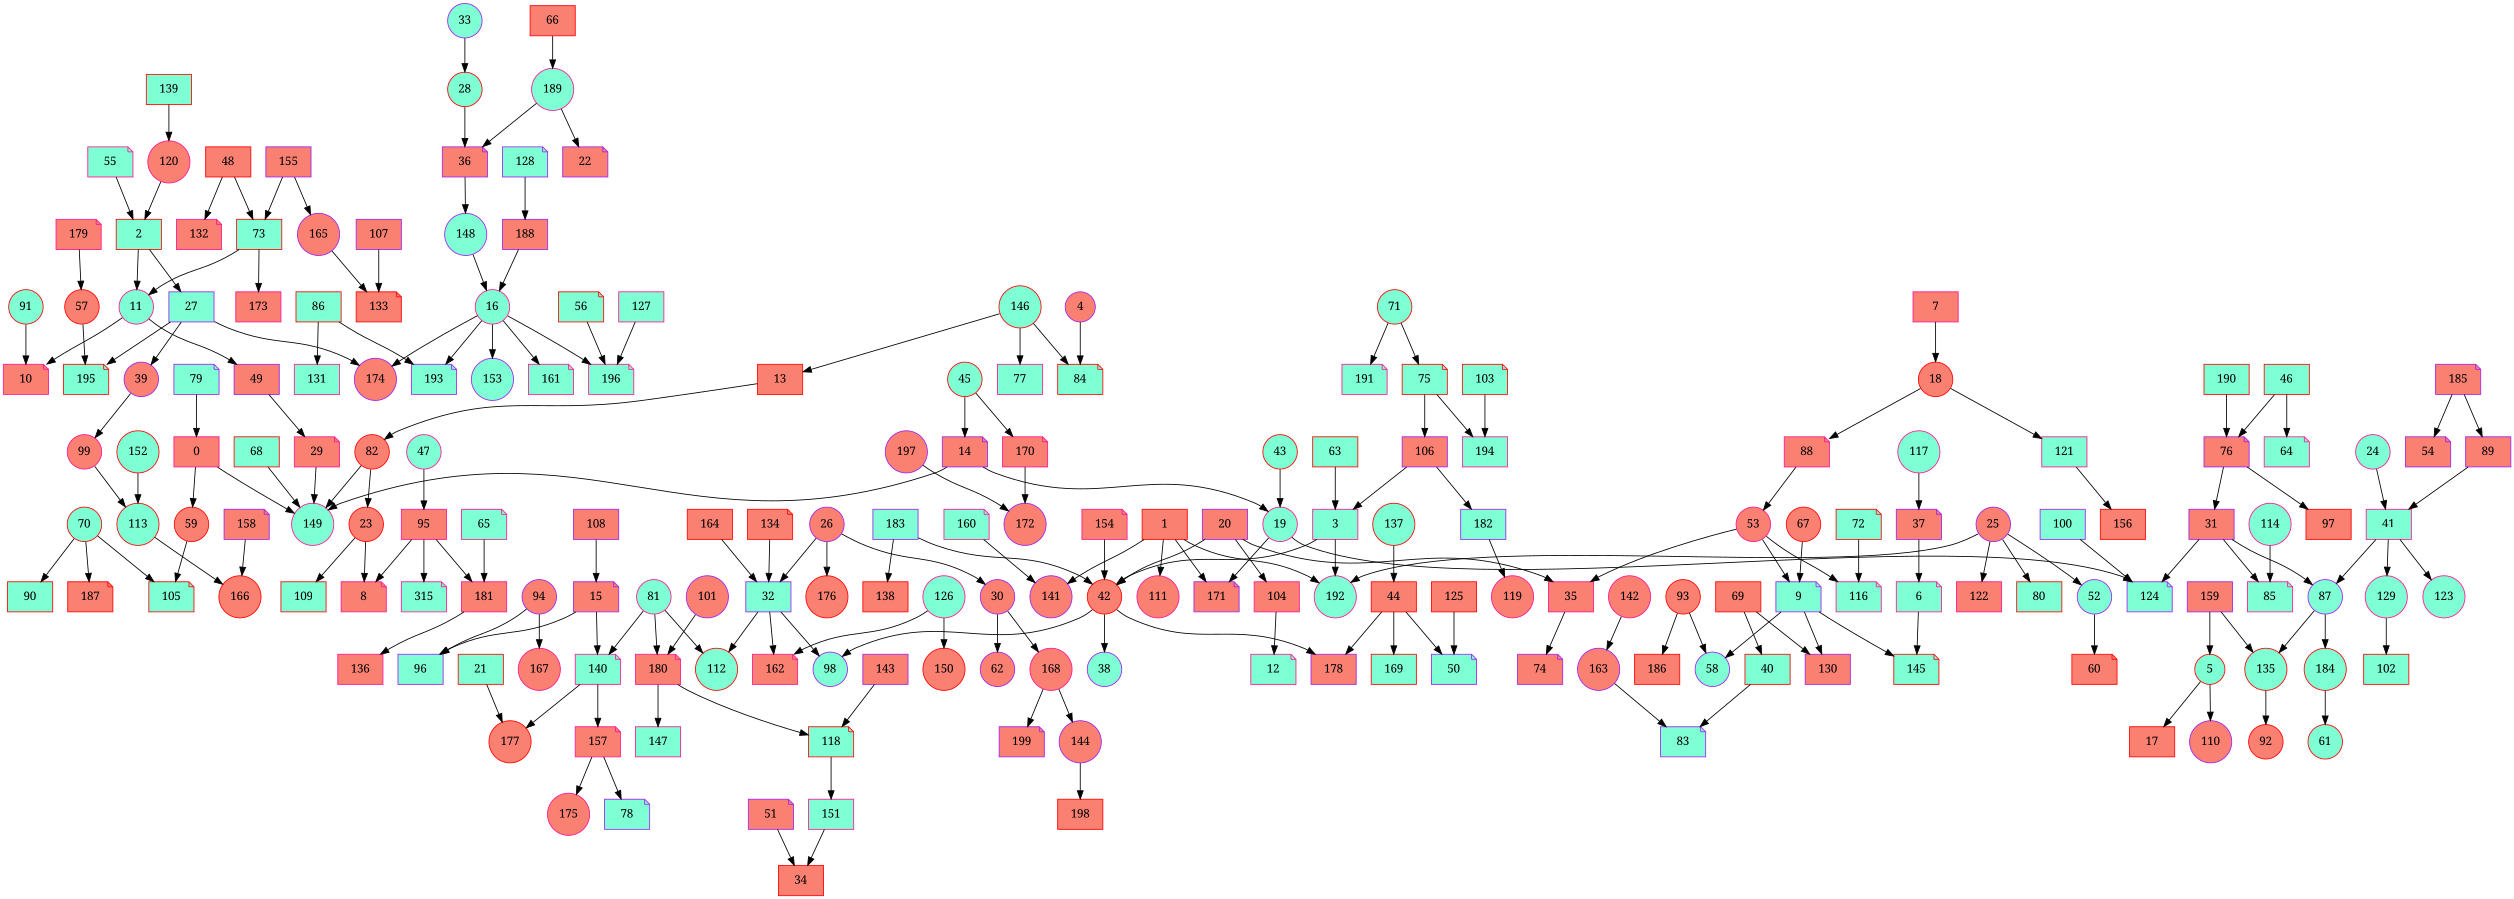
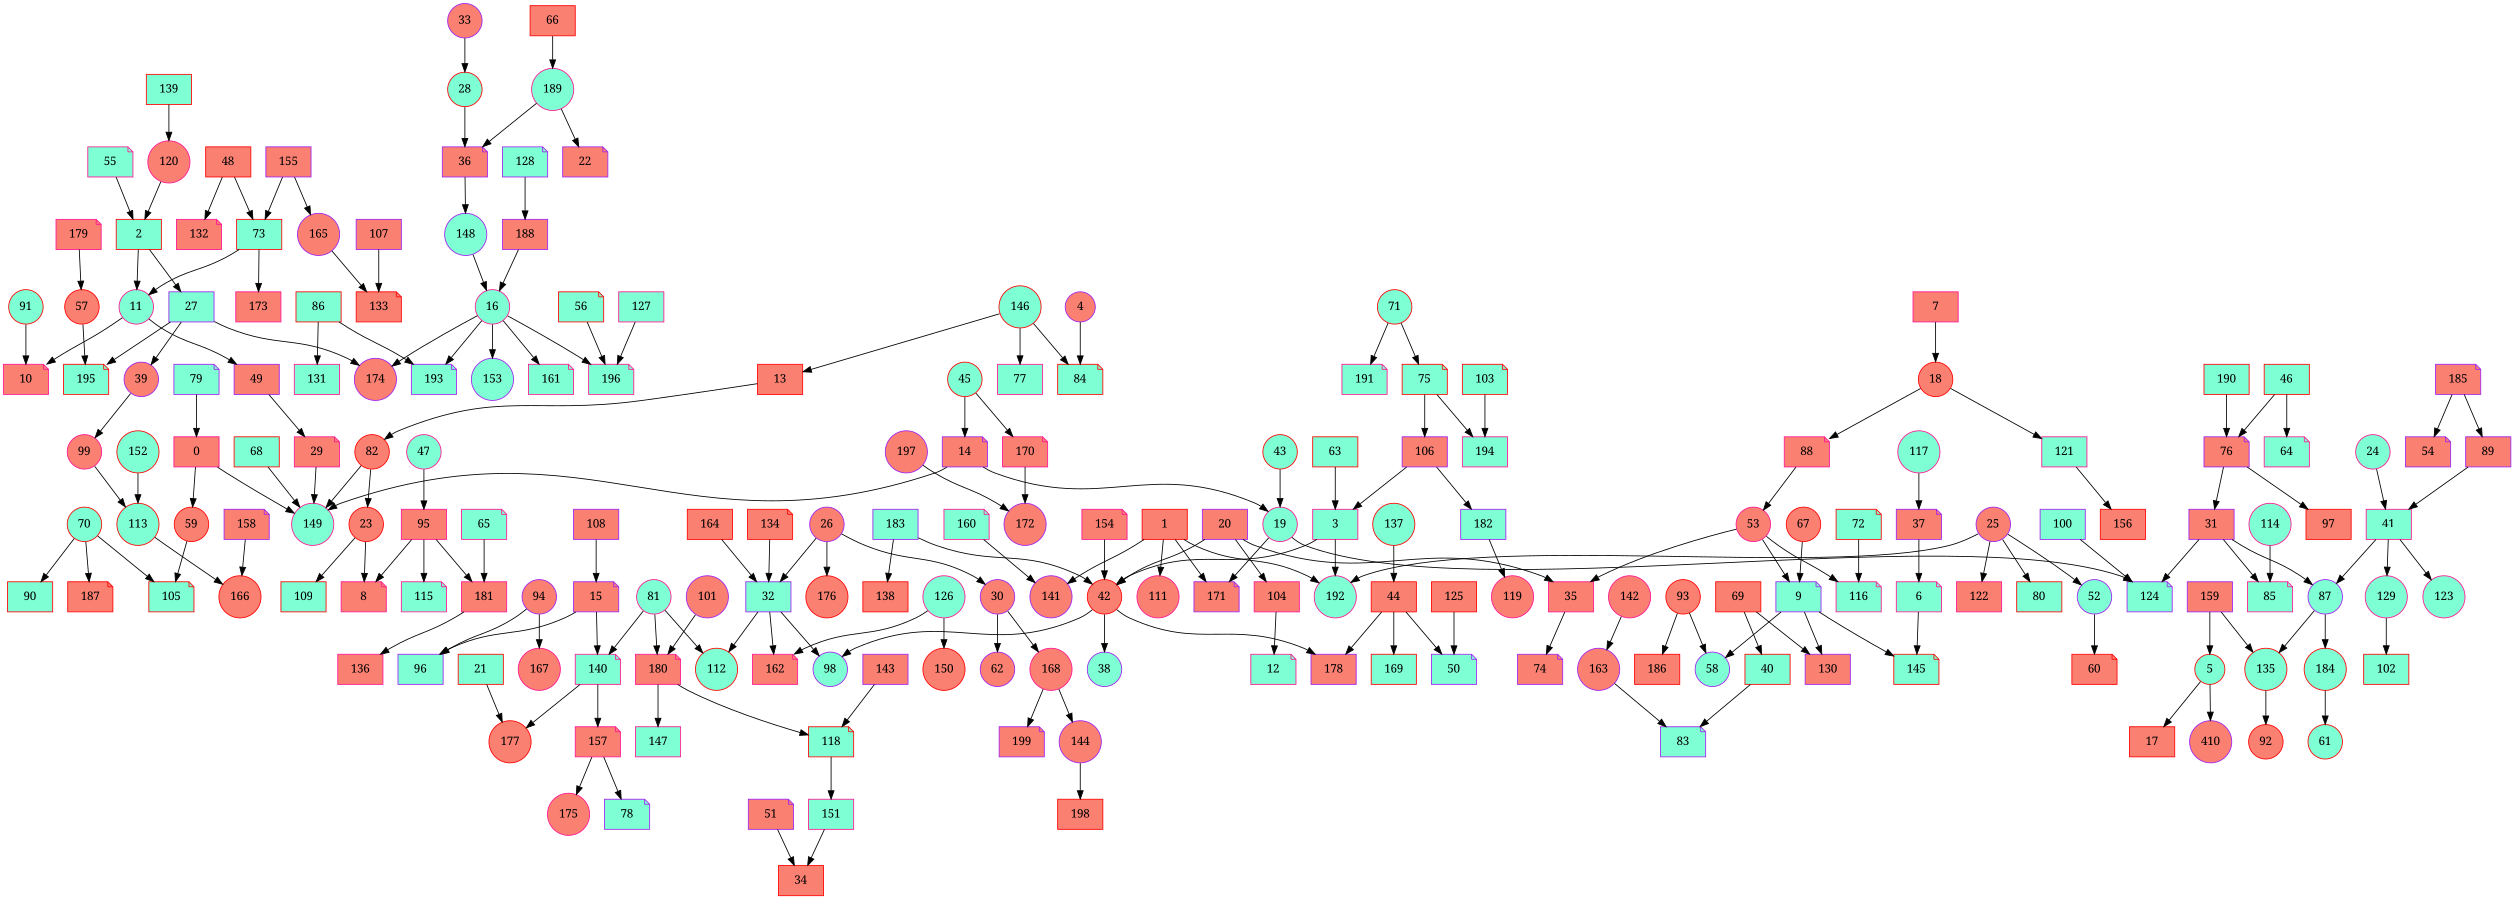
  digraph {
    fontname="Noto Serif"
    node [color=red fillcolor=salmon fontname="Noto Serif" shape=circle style=filled]
    edge [fontname="Noto Serif"]
    n1 [color=deeppink label=0 shape=box]
    n2 [label=59]
    n3 [color=deeppink fillcolor=aquamarine label=149]
    n4 [fillcolor=aquamarine label=105 shape=note]
    n5 [label=1 shape=box]
    n6 [color=deeppink label=111]
    n7 [color=purple label=141]
    n8 [color=purple label=171 shape=note]
    n9 [color=deeppink fillcolor=aquamarine label=192]
    n10 [fillcolor=aquamarine label=2 shape=box]
    n11 [color=deeppink fillcolor=aquamarine label=11]
    n12 [color=purple fillcolor=aquamarine label=27 shape=box]
    n13 [color=deeppink label=10 shape=note]
    n14 [color=purple label=49 shape=box]
    n15 [color=purple label=174]
    n16 [color=purple label=39]
    n17 [fillcolor=aquamarine label=195 shape=note]
    n18 [color=deeppink label=29 shape=note]
    n19 [color=deeppink label=99]
    n20 [color=deeppink fillcolor=aquamarine label=3 shape=box]
    n21 [label=42]
    n22 [color=purple fillcolor=aquamarine label=98]
    n23 [color=purple fillcolor=aquamarine label=38]
    n24 [color=purple label=178 shape=box]
    n25 [fillcolor=aquamarine label=5]
    n26 [label=17 shape=box]
-   n27 [color=purple label=110]
+   n27 [color=purple label=410]
    n28 [color=deeppink fillcolor=aquamarine label=6 shape=note]
    n29 [fillcolor=aquamarine label=145 shape=note]
    n30 [color=deeppink label=7 shape=box]
    n31 [label=18]
    n32 [color=deeppink label=88 shape=note]
    n33 [color=deeppink fillcolor=aquamarine label=121 shape=box]
    n34 [color=deeppink label=53]
    n35 [label=156 shape=box]
    n36 [color=purple fillcolor=aquamarine label=9 shape=note]
    n37 [color=purple fillcolor=aquamarine label=58]
    n38 [color=purple label=130 shape=box]
    n39 [label=13 shape=box]
    n40 [label=82]
    n41 [label=23]
    n42 [color=deeppink label=8 shape=note]
    n43 [fillcolor=aquamarine label=109 shape=box]
    n44 [color=purple label=14 shape=note]
    n45 [color=deeppink fillcolor=aquamarine label=19]
    n46 [color=purple fillcolor=aquamarine label=124 shape=note]
    n47 [color=purple label=15 shape=note]
    n48 [color=purple fillcolor=aquamarine label=96 shape=box]
    n49 [color=deeppink fillcolor=aquamarine label=140 shape=note]
    n50 [label=177]
    n51 [color=deeppink label=157 shape=note]
    n52 [color=purple fillcolor=aquamarine label=78 shape=note]
    n53 [color=deeppink label=175]
    n54 [color=deeppink fillcolor=aquamarine label=16]
    n55 [color=purple fillcolor=aquamarine label=153]
    n56 [color=deeppink fillcolor=aquamarine label=161 shape=note]
    n57 [color=purple fillcolor=aquamarine label=193 shape=note]
    n58 [color=deeppink fillcolor=aquamarine label=196 shape=note]
    n59 [color=deeppink label=35 shape=box]
    n60 [color=deeppink fillcolor=aquamarine label=116 shape=note]
    n61 [color=purple label=20 shape=box]
    n62 [color=deeppink label=104 shape=box]
    n63 [color=purple label=74 shape=note]
    n64 [color=deeppink fillcolor=aquamarine label=12 shape=note]
    n65 [fillcolor=aquamarine label=21 shape=box]
    n66 [color=deeppink fillcolor=aquamarine label=24]
    n67 [color=deeppink fillcolor=aquamarine label=41 shape=box]
    n68 [color=purple fillcolor=aquamarine label=87]
    n69 [color=deeppink fillcolor=aquamarine label=129]
    n70 [color=deeppink fillcolor=aquamarine label=123]
    n71 [fillcolor=aquamarine label=135]
    n72 [fillcolor=aquamarine label=184]
    n73 [fillcolor=aquamarine label=102 shape=box]
    n74 [color=purple label=25]
    n75 [color=purple fillcolor=aquamarine label=52]
    n76 [color=deeppink label=122 shape=box]
    n77 [fillcolor=aquamarine label=80 shape=box]
    n78 [label=60 shape=note]
    n79 [color=purple label=26]
    n80 [color=purple label=30]
    n81 [color=purple fillcolor=aquamarine label=32 shape=box]
    n82 [label=176]
    n83 [color=purple label=62]
    n84 [color=deeppink label=168]
    n85 [fillcolor=aquamarine label=112]
    n86 [color=deeppink label=162 shape=note]
    n87 [color=purple label=144]
    n88 [color=purple label=199 shape=note]
    n89 [fillcolor=aquamarine label=113]
    n90 [fillcolor=aquamarine label=28]
    n91 [color=purple label=36 shape=note]
    n92 [color=purple fillcolor=aquamarine label=148]
    n93 [label=198 shape=box]
    n94 [color=purple label=31 shape=box]
    n95 [color=deeppink fillcolor=aquamarine label=85 shape=note]
    n96 [label=92]
    n97 [fillcolor=aquamarine label=61]
-   n98 [color=purple fillcolor=aquamarine label=33]
+   n98 [color=purple label=33]
    n99 [color=purple label=37 shape=note]
    n100 [label=166]
    n101 [fillcolor=aquamarine label=40 shape=box]
    n102 [color=purple fillcolor=aquamarine label=83 shape=note]
    n103 [fillcolor=aquamarine label=43]
    n104 [label=44 shape=box]
    n105 [color=purple fillcolor=aquamarine label=50 shape=note]
    n106 [fillcolor=aquamarine label=169 shape=box]
    n107 [fillcolor=aquamarine label=45]
    n108 [color=deeppink label=170 shape=note]
    n109 [color=purple label=172]
    n110 [fillcolor=aquamarine label=46 shape=box]
    n111 [color=deeppink fillcolor=aquamarine label=64 shape=note]
    n112 [color=purple label=76 shape=note]
    n113 [label=97 shape=box]
    n114 [color=deeppink fillcolor=aquamarine label=47]
    n115 [color=deeppink label=95 shape=box]
    n116 [color=deeppink label=181 shape=box]
-   n117 [color=deeppink fillcolor=aquamarine label=315 shape=note]
+   n117 [color=deeppink fillcolor=aquamarine label=115 shape=note]
    n118 [color=deeppink label=136 shape=box]
    n119 [color=purple label=51 shape=note]
    n120 [label=34 shape=box]
    n121 [fillcolor=aquamarine label=56 shape=note]
    n122 [label=57]
    n123 [fillcolor=aquamarine label=63 shape=box]
    n124 [color=deeppink fillcolor=aquamarine label=65 shape=note]
    n125 [label=67]
    n126 [fillcolor=aquamarine label=68 shape=box]
    n127 [label=69 shape=box]
    n128 [fillcolor=aquamarine label=70]
    n129 [fillcolor=aquamarine label=90 shape=box]
    n130 [label=187 shape=note]
    n131 [fillcolor=aquamarine label=71]
    n132 [fillcolor=aquamarine label=75 shape=note]
    n133 [color=deeppink fillcolor=aquamarine label=191 shape=note]
    n134 [color=purple label=106 shape=box]
    n135 [color=deeppink fillcolor=aquamarine label=194 shape=box]
    n136 [color=purple fillcolor=aquamarine label=182 shape=box]
    n137 [fillcolor=aquamarine label=72 shape=note]
    n138 [fillcolor=aquamarine label=73 shape=box]
    n139 [color=deeppink label=173 shape=box]
    n140 [color=deeppink label=119]
    n141 [color=purple fillcolor=aquamarine label=79 shape=note]
    n142 [color=deeppink fillcolor=aquamarine label=81]
    n143 [color=deeppink label=180 shape=note]
    n144 [fillcolor=aquamarine label=118 shape=note]
    n145 [color=deeppink fillcolor=aquamarine label=147 shape=box]
    n146 [color=deeppink fillcolor=aquamarine label=151 shape=box]
    n147 [fillcolor=aquamarine label=86 shape=box]
    n148 [color=deeppink fillcolor=aquamarine label=131 shape=box]
    n149 [color=purple label=89 shape=box]
    n150 [label=93]
    n151 [label=186 shape=box]
    n152 [color=purple label=94]
    n153 [color=deeppink label=167]
    n154 [color=purple fillcolor=aquamarine label=100 shape=box]
    n155 [color=purple label=101]
    n156 [fillcolor=aquamarine label=103 shape=note]
    n157 [color=purple label=107 shape=box]
    n158 [label=133 shape=note]
    n159 [color=purple label=108 shape=box]
    n160 [color=deeppink fillcolor=aquamarine label=114]
    n161 [color=deeppink fillcolor=aquamarine label=117]
    n162 [color=deeppink label=120]
    n163 [label=125 shape=box]
    n164 [color=deeppink fillcolor=aquamarine label=126]
    n165 [label=150]
    n166 [color=deeppink fillcolor=aquamarine label=127 shape=box]
    n167 [color=purple fillcolor=aquamarine label=128 shape=note]
    n168 [color=purple label=188 shape=box]
    n169 [fillcolor=aquamarine label=137]
    n170 [fillcolor=aquamarine label=139 shape=box]
    n171 [color=deeppink label=142]
    n172 [color=purple label=163]
    n173 [color=purple label=143 shape=box]
    n174 [fillcolor=aquamarine label=146]
    n175 [color=deeppink fillcolor=aquamarine label=77 shape=box]
    n176 [fillcolor=aquamarine label=84 shape=note]
    n177 [color=deeppink label=154 shape=note]
    n178 [color=purple label=155 shape=box]
    n179 [color=purple label=165]
    n180 [color=purple label=159 shape=box]
    n181 [label=164 shape=box]
    n182 [color=deeppink label=179 shape=note]
    n183 [color=purple label=185 shape=note]
    n184 [color=purple label=54 shape=note]
    n185 [color=deeppink fillcolor=aquamarine label=189]
    n186 [color=purple label=22 shape=note]
    n187 [fillcolor=aquamarine label=190 shape=box]
    n188 [color=purple label=197]
    n189 [color=purple label=4]
    n190 [label=48 shape=box]
    n191 [color=deeppink label=132 shape=note]
    n192 [color=deeppink fillcolor=aquamarine label=55 shape=note]
    n193 [label=66 shape=box]
    n194 [fillcolor=aquamarine label=91]
    n195 [label=134 shape=note]
    n196 [fillcolor=aquamarine label=152]
    n197 [color=purple fillcolor=aquamarine label=183 shape=box]
    n198 [label=138 shape=box]
    n199 [color=purple label=158 shape=note]
    n200 [color=deeppink fillcolor=aquamarine label=160 shape=note]
    n1 -> n2
    n1 -> n3
    n2 -> n4
    n5 -> n6
    n5 -> n7
    n5 -> n8
    n5 -> n9
    n10 -> n11
    n10 -> n12
    n11 -> n13
    n11 -> n14
    n12 -> n15
    n12 -> n16
    n12 -> n17
    n14 -> n18
    n16 -> n19
    n18 -> n3
    n19 -> n89
    n20 -> n9
    n20 -> n21
    n21 -> n22
    n21 -> n23
    n21 -> n24
    n25 -> n26
    n25 -> n27
    n28 -> n29
    n30 -> n31
    n31 -> n32
    n31 -> n33
    n32 -> n34
    n33 -> n35
    n34 -> n36
    n34 -> n59
    n34 -> n60
    n36 -> n29
    n36 -> n37
    n36 -> n38
    n39 -> n40
    n40 -> n3
    n40 -> n41
    n41 -> n42
    n41 -> n43
    n44 -> n3
    n44 -> n45
    n45 -> n8
    n45 -> n46
    n47 -> n48
    n47 -> n49
    n49 -> n50
    n49 -> n51
    n51 -> n52
    n51 -> n53
    n54 -> n15
    n54 -> n55
    n54 -> n56
    n54 -> n57
    n54 -> n58
    n59 -> n63
    n61 -> n21
    n61 -> n59
    n61 -> n62
    n62 -> n64
    n65 -> n50
    n66 -> n67
    n67 -> n68
    n67 -> n69
    n67 -> n70
    n68 -> n71
    n68 -> n72
    n69 -> n73
    n71 -> n96
    n72 -> n97
    n74 -> n9
    n74 -> n75
    n74 -> n76
    n74 -> n77
    n75 -> n78
    n79 -> n80
    n79 -> n81
    n79 -> n82
    n80 -> n83
    n80 -> n84
    n81 -> n22
    n81 -> n85
    n81 -> n86
    n84 -> n87
    n84 -> n88
    n87 -> n93
    n89 -> n100
    n90 -> n91
    n91 -> n92
    n92 -> n54
    n94 -> n46
    n94 -> n68
    n94 -> n95
    n98 -> n90
    n99 -> n28
    n101 -> n102
    n103 -> n45
    n104 -> n24
    n104 -> n105
    n104 -> n106
    n107 -> n44
    n107 -> n108
    n108 -> n109
    n110 -> n111
    n110 -> n112
    n112 -> n94
    n112 -> n113
    n114 -> n115
    n115 -> n42
    n115 -> n116
    n115 -> n117
    n116 -> n118
    n119 -> n120
    n121 -> n58
    n122 -> n17
    n123 -> n20
    n124 -> n116
    n125 -> n36
    n126 -> n3
    n127 -> n38
    n127 -> n101
    n128 -> n4
    n128 -> n129
    n128 -> n130
    n131 -> n132
    n131 -> n133
    n132 -> n134
    n132 -> n135
    n134 -> n20
    n134 -> n136
    n136 -> n140
    n137 -> n60
    n138 -> n11
    n138 -> n139
    n141 -> n1
    n142 -> n49
    n142 -> n85
    n142 -> n143
    n143 -> n144
    n143 -> n145
    n144 -> n146
    n146 -> n120
    n147 -> n57
    n147 -> n148
    n149 -> n67
    n150 -> n37
    n150 -> n151
    n152 -> n48
    n152 -> n153
    n154 -> n46
    n155 -> n143
    n156 -> n135
    n157 -> n158
    n159 -> n47
    n160 -> n95
    n161 -> n99
    n162 -> n10
    n163 -> n105
    n164 -> n86
    n164 -> n165
    n166 -> n58
    n167 -> n168
    n168 -> n54
    n169 -> n104
    n170 -> n162
    n171 -> n172
    n172 -> n102
    n173 -> n144
    n174 -> n39
    n174 -> n175
    n174 -> n176
    n177 -> n21
    n178 -> n138
    n178 -> n179
    n179 -> n158
    n180 -> n25
    n180 -> n71
    n181 -> n81
    n182 -> n122
    n183 -> n149
    n183 -> n184
    n185 -> n91
    n185 -> n186
    n187 -> n112
    n188 -> n109
    n189 -> n176
    n190 -> n138
    n190 -> n191
    n192 -> n10
    n193 -> n185
    n194 -> n13
    n195 -> n81
    n196 -> n89
    n197 -> n21
    n197 -> n198
    n199 -> n100
    n200 -> n7
  }
